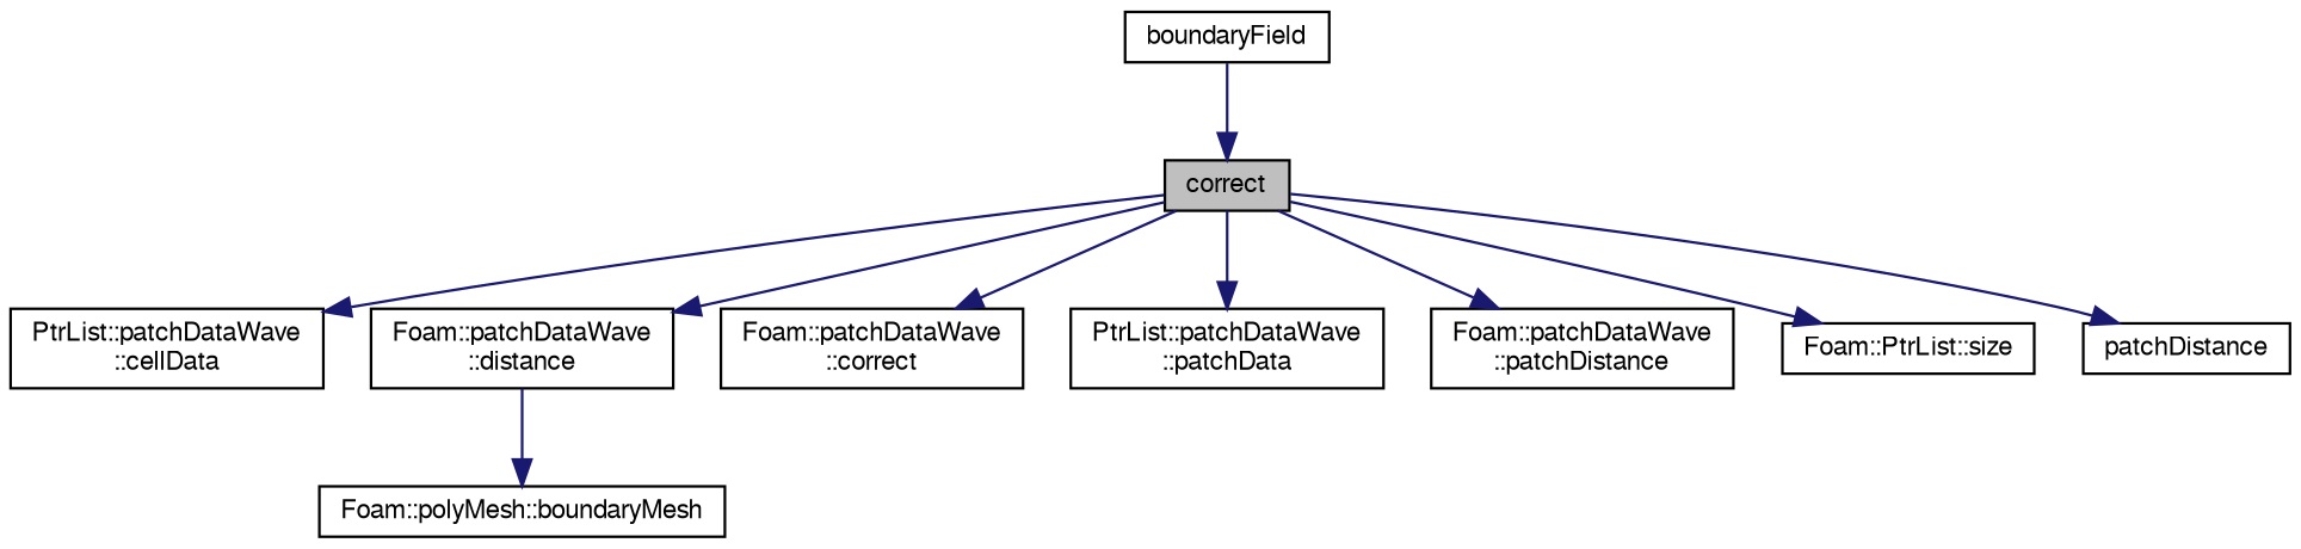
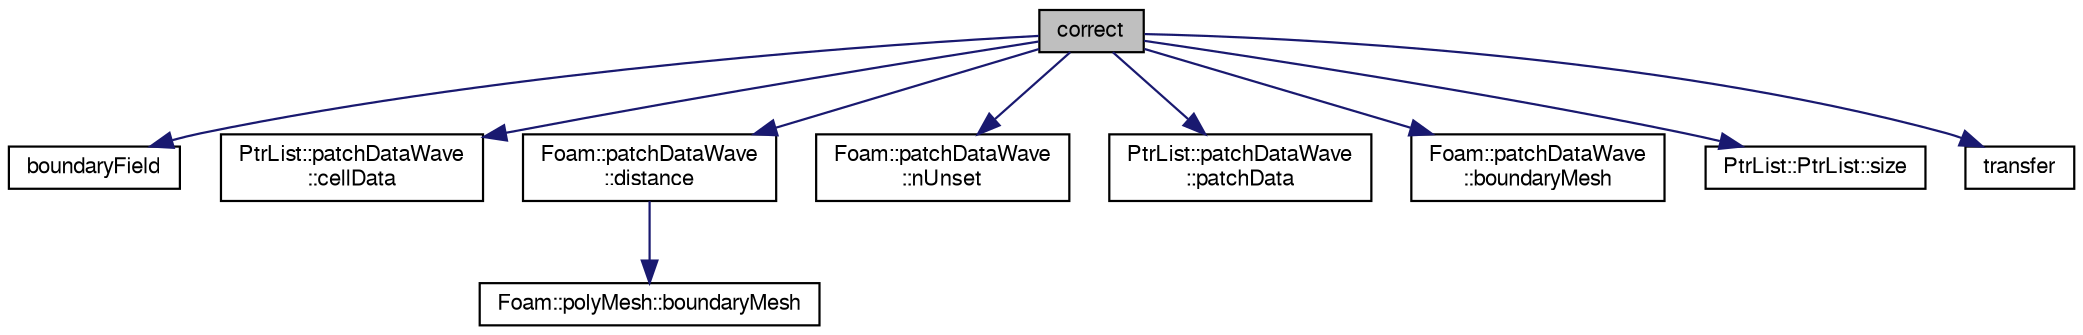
  digraph {
    rankdir=TB
    node [color=black fontname=FreeSans fontsize=10 shape=record]
    edge [color=midnightblue fontname=FreeSans fontsize=10 labelfontname=FreeSans labelfontsize=10 style=solid]
    n1 [fillcolor=grey75 fontcolor=black height=0.2 label=correct style=filled width=0.4]
    n2 [height=0.2 label=boundaryField width=0.4]
    n3 [height=0.2 label="PtrList::patchDataWave\l::cellData" width=0.4]
    n4 [height=0.2 label="Foam::patchDataWave\l::distance" width=0.4]
-   n5 [height=0.2 label="Foam::patchDataWave\l::correct" width=0.4]
+   n5 [height=0.2 label="Foam::patchDataWave\l::nUnset" width=0.4]
    n6 [height=0.2 label="PtrList::patchDataWave\l::patchData" width=0.4]
-   n7 [height=0.2 label="Foam::patchDataWave\l::patchDistance" width=0.4]
-   n8 [height=0.2 label="Foam::PtrList::size" width=0.4]
-   n9 [height=0.2 label=patchDistance width=0.4]
+   n7 [height=0.2 label="Foam::patchDataWave\l::boundaryMesh" width=0.4]
+   n8 [height=0.2 label="PtrList::PtrList::size" width=0.4]
+   n9 [height=0.2 label=transfer width=0.4]
    n10 [height=0.2 label="Foam::polyMesh::boundaryMesh" width=0.4]
-   n2 -> n1
+   n1 -> n2
    n1 -> n3
    n1 -> n4
    n1 -> n5
    n1 -> n6
    n1 -> n7
    n1 -> n8
    n1 -> n9
    n4 -> n10
  }
